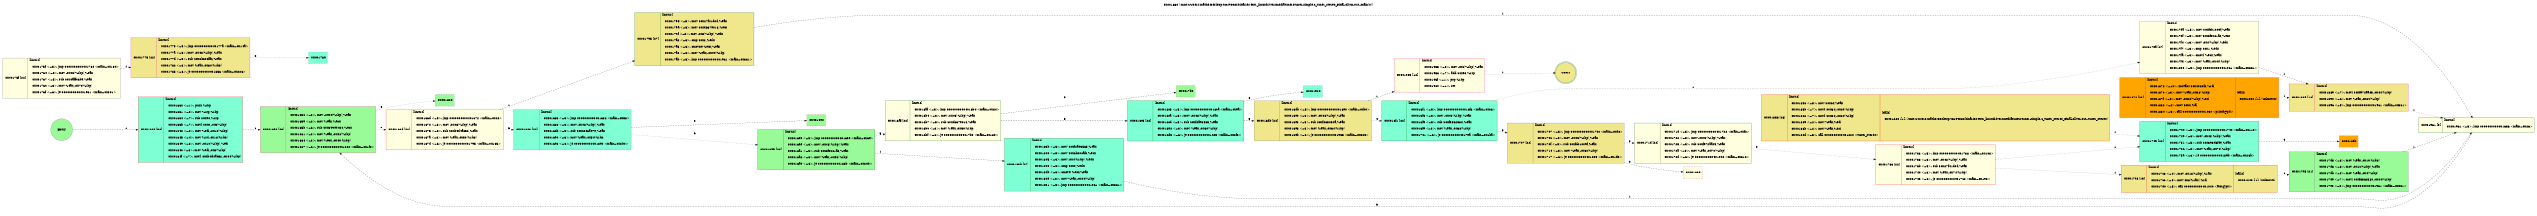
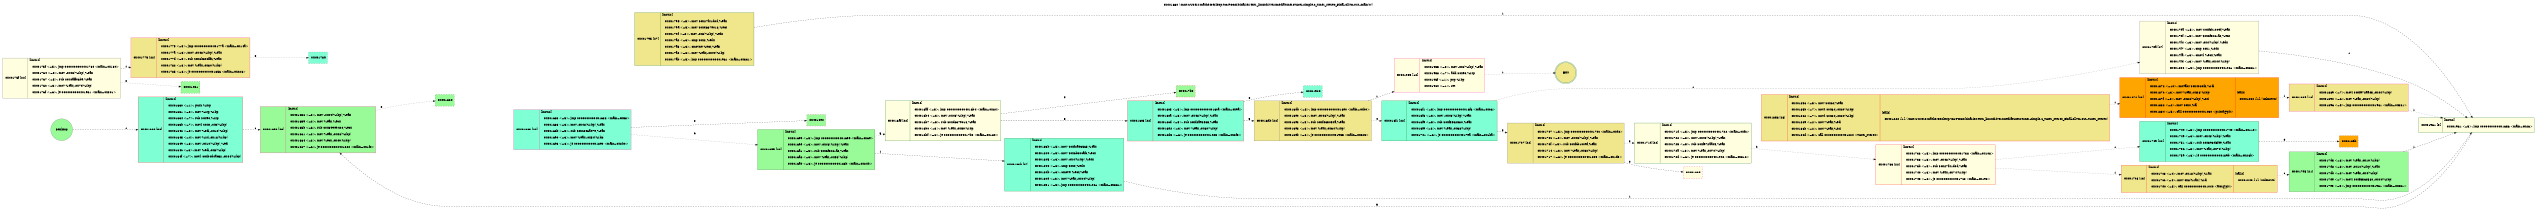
  digraph {
    label="0x401630 (/mnt/c/Users/mathe/Desktop/tcc/POCII/binaries/extr_linuxdriversmediatunerstuner-simple.c_tuner_stereo_Final-ollvm.out::main(0))"
    labelloc=t
    rankdir=LR
    node [color=darkgreen fillcolor=lightyellow shape=record style=filled]
    edge [style=dashed]
-   Entry [color=gray40 fillcolor=palegreen height=0.3 shape=circle width=0.3]
+   Entry [color=gray40 fillcolor=palegreen height=0.3 shape=circle width=0.3 label=Desktop]
    n2 [color=red fillcolor=aquamarine label="{\n     0x401630 [38]\l\n     | [instrs]\l\n     &nbsp;&nbsp;0x401630 \<+1\>: push %rbp\l\n     &nbsp;&nbsp;0x401631 \<+3\>: mov %rsp,%rbp\l\n     &nbsp;&nbsp;0x401634 \<+7\>: sub $0x90,%rsp\l\n     &nbsp;&nbsp;0x40163b \<+7\>: movl $0x0,-0xc(%rbp)\l\n     &nbsp;&nbsp;0x401642 \<+3\>: mov %edi,-0x10(%rbp)\l\n     &nbsp;&nbsp;0x401645 \<+4\>: mov %rsi,-0x18(%rbp)\l\n     &nbsp;&nbsp;0x401649 \<+3\>: mov -0x10(%rbp),%edi\l\n     &nbsp;&nbsp;0x40164c \<+3\>: mov %edi,-0x8(%rbp)\l\n     &nbsp;&nbsp;0x40164f \<+7\>: movl $0xb4d4ac52,-0x44(%rbp)\l\n  }"]
    n3 [color=deeppink fillcolor=palegreen label="{\n     0x401656 [23]\l\n     | [instrs]\l\n     &nbsp;&nbsp;0x401656 \<+3\>: mov -0x44(%rbp),%eax\l\n     &nbsp;&nbsp;0x401659 \<+2\>: mov %eax,%ecx\l\n     &nbsp;&nbsp;0x40165b \<+6\>: sub $0x899e9420,%ecx\l\n     &nbsp;&nbsp;0x401661 \<+3\>: mov %eax,-0x48(%rbp)\l\n     &nbsp;&nbsp;0x401664 \<+3\>: mov %ecx,-0x4c(%rbp)\l\n     &nbsp;&nbsp;0x401667 \<+6\>: je 0000000000401820 \<main+0x1f0\>\l\n  }"]
    n4 [fillcolor=palegreen label="{\n     0x401820\l\n  }" style="dashed,filled"]
-   n5 [color=red label="{\n     0x40166d [22]\l\n     | [instrs]\l\n     &nbsp;&nbsp;0x40166d \<+5\>: jmp 0000000000401672 \<main+0x42\>\l\n     &nbsp;&nbsp;0x401672 \<+3\>: mov -0x48(%rbp),%eax\l\n     &nbsp;&nbsp;0x401675 \<+5\>: sub $0xb4d4ac52,%eax\l\n     &nbsp;&nbsp;0x40167a \<+3\>: mov %eax,-0x50(%rbp)\l\n     &nbsp;&nbsp;0x40167d \<+6\>: je 0000000000401795 \<main+0x165\>\l\n  }"]
    n6 [fillcolor=khaki label="{\n     0x401795 [27]\l\n     | [instrs]\l\n     &nbsp;&nbsp;0x401795 \<+5\>: mov $0x27f41d0d,%eax\l\n     &nbsp;&nbsp;0x40179a \<+5\>: mov $0xd637e013,%ecx\l\n     &nbsp;&nbsp;0x40179f \<+3\>: mov -0x8(%rbp),%edx\l\n     &nbsp;&nbsp;0x4017a2 \<+3\>: cmp $0x2,%edx\l\n     &nbsp;&nbsp;0x4017a5 \<+3\>: cmovne %ecx,%eax\l\n     &nbsp;&nbsp;0x4017a8 \<+3\>: mov %eax,-0x44(%rbp)\l\n     &nbsp;&nbsp;0x4017ab \<+5\>: jmp 0000000000401961 \<main+0x331\>\l\n  }"]
    n7 [color=deeppink fillcolor=aquamarine label="{\n     0x401683 [22]\l\n     | [instrs]\l\n     &nbsp;&nbsp;0x401683 \<+5\>: jmp 0000000000401688 \<main+0x58\>\l\n     &nbsp;&nbsp;0x401688 \<+3\>: mov -0x48(%rbp),%eax\l\n     &nbsp;&nbsp;0x40168b \<+5\>: sub $0xc8e6a97e,%eax\l\n     &nbsp;&nbsp;0x401690 \<+3\>: mov %eax,-0x54(%rbp)\l\n     &nbsp;&nbsp;0x401693 \<+6\>: je 00000000004018e0 \<main+0x2b0\>\l\n  }"]
    n8 [label="{\n     0x401961 [5]\l\n     | [instrs]\l\n     &nbsp;&nbsp;0x401961 \<+5\>: jmp 0000000000401656 \<main+0x26\>\l\n  }"]
    n9 [color=deeppink fillcolor=palegreen label="{\n     0x4018e0\l\n  }" style="dashed,filled"]
    n10 [fillcolor=palegreen label="{\n     0x401699 [22]\l\n     | [instrs]\l\n     &nbsp;&nbsp;0x401699 \<+5\>: jmp 000000000040169e \<main+0x6e\>\l\n     &nbsp;&nbsp;0x40169e \<+3\>: mov -0x48(%rbp),%eax\l\n     &nbsp;&nbsp;0x4016a1 \<+5\>: sub $0xcf5081a2,%eax\l\n     &nbsp;&nbsp;0x4016a6 \<+3\>: mov %eax,-0x58(%rbp)\l\n     &nbsp;&nbsp;0x4016a9 \<+6\>: je 000000000040183b \<main+0x20b\>\l\n  }"]
-   Exit [fillcolor=khaki height=0.3 peripheries=2 shape=circle width=0.3 label=Users]
+   Exit [fillcolor=khaki height=0.3 peripheries=2 shape=circle width=0.3]
    n12 [fillcolor=aquamarine label="{\n     0x40183b [27]\l\n     | [instrs]\l\n     &nbsp;&nbsp;0x40183b \<+5\>: mov $0xf2a93565,%eax\l\n     &nbsp;&nbsp;0x401840 \<+5\>: mov $0x6b30cafc,%ecx\l\n     &nbsp;&nbsp;0x401845 \<+3\>: mov -0x4(%rbp),%edx\l\n     &nbsp;&nbsp;0x401848 \<+3\>: cmp $0x0,%edx\l\n     &nbsp;&nbsp;0x40184b \<+3\>: cmove %ecx,%eax\l\n     &nbsp;&nbsp;0x40184e \<+3\>: mov %eax,-0x44(%rbp)\l\n     &nbsp;&nbsp;0x401851 \<+5\>: jmp 0000000000401961 \<main+0x331\>\l\n  }"]
    n13 [label="{\n     0x4016af [22]\l\n     | [instrs]\l\n     &nbsp;&nbsp;0x4016af \<+5\>: jmp 00000000004016b4 \<main+0x84\>\l\n     &nbsp;&nbsp;0x4016b4 \<+3\>: mov -0x48(%rbp),%eax\l\n     &nbsp;&nbsp;0x4016b7 \<+5\>: sub $0xd637e013,%eax\l\n     &nbsp;&nbsp;0x4016bc \<+3\>: mov %eax,-0x5c(%rbp)\l\n     &nbsp;&nbsp;0x4016bf \<+6\>: je 00000000004017b0 \<main+0x180\>\l\n  }"]
    n14 [color=deeppink fillcolor=khaki label="{\n     0x401889 [18]\l\n     | [instrs]\l\n     &nbsp;&nbsp;0x401889 \<+7\>: movl $0xfe72aa45,-0x44(%rbp)\l\n     &nbsp;&nbsp;0x401890 \<+6\>: mov %eax,-0x84(%rbp)\l\n     &nbsp;&nbsp;0x401896 \<+5\>: jmp 0000000000401961 \<main+0x331\>\l\n  }"]
    n15 [color=red fillcolor=palegreen label="{\n     0x4017b0\l\n  }" style="dashed,filled"]
-   n16 [fillcolor=aquamarine label="{\n     0x4016c5 [22]\l\n     | [instrs]\l\n     &nbsp;&nbsp;0x4016c5 \<+5\>: jmp 00000000004016ca \<main+0x9a\>\l\n     &nbsp;&nbsp;0x4016ca \<+3\>: mov -0x48(%rbp),%eax\l\n     &nbsp;&nbsp;0x4016cd \<+5\>: sub $0xf2a93565,%eax\l\n     &nbsp;&nbsp;0x4016d2 \<+3\>: mov %eax,-0x60(%rbp)\l\n     &nbsp;&nbsp;0x4016d5 \<+6\>: je 0000000000401925 \<main+0x2f5\>\l\n  }"]
+   n16 [color=red fillcolor=aquamarine label="{\n     0x4016c5 [22]\l\n     | [instrs]\l\n     &nbsp;&nbsp;0x4016c5 \<+5\>: jmp 00000000004016ca \<main+0x9a\>\l\n     &nbsp;&nbsp;0x4016ca \<+3\>: mov -0x48(%rbp),%eax\l\n     &nbsp;&nbsp;0x4016cd \<+5\>: sub $0xf2a93565,%eax\l\n     &nbsp;&nbsp;0x4016d2 \<+3\>: mov %eax,-0x60(%rbp)\l\n     &nbsp;&nbsp;0x4016d5 \<+6\>: je 0000000000401925 \<main+0x2f5\>\l\n  }"]
    n17 [color=red fillcolor=orange label="{\n     0x401872 [23]\l\n     | [instrs]\l\n     &nbsp;&nbsp;0x401872 \<+10\>: movabs $0x4020f2,%rdi\l\n     &nbsp;&nbsp;0x40187c \<+3\>: mov %eax,-0x28(%rbp)\l\n     &nbsp;&nbsp;0x40187f \<+3\>: mov -0x28(%rbp),%esi\l\n     &nbsp;&nbsp;0x401882 \<+2\>: mov $0x0,%al\l\n     &nbsp;&nbsp;0x401884 \<+5\>: call 0000000000401030 \<printf@plt\>\l\n     | [calls]\l\n     &nbsp;&nbsp;0x401030 \{1\} (unknown)\l\n  }"]
    n18 [fillcolor=aquamarine label="{\n     0x401925\l\n  }" style="dashed,filled"]
    n19 [color=gray40 fillcolor=khaki label="{\n     0x4016db [22]\l\n     | [instrs]\l\n     &nbsp;&nbsp;0x4016db \<+5\>: jmp 00000000004016e0 \<main+0xb0\>\l\n     &nbsp;&nbsp;0x4016e0 \<+3\>: mov -0x48(%rbp),%eax\l\n     &nbsp;&nbsp;0x4016e3 \<+5\>: sub $0xf435054a,%eax\l\n     &nbsp;&nbsp;0x4016e8 \<+3\>: mov %eax,-0x64(%rbp)\l\n     &nbsp;&nbsp;0x4016eb \<+6\>: je 0000000000401955 \<main+0x325\>\l\n  }"]
    n20 [color=gray40 fillcolor=aquamarine label="{\n     0x40178b\l\n  }" style="dashed,filled"]
    n21 [color=deeppink label="{\n     0x401955 [12]\l\n     | [instrs]\l\n     &nbsp;&nbsp;0x401955 \<+3\>: mov -0xc(%rbp),%eax\l\n     &nbsp;&nbsp;0x401958 \<+7\>: add $0x90,%rsp\l\n     &nbsp;&nbsp;0x40195f \<+1\>: pop %rbp\l\n     &nbsp;&nbsp;0x401960 \<+1\>: ret\l\n  }"]
    n22 [fillcolor=aquamarine label="{\n     0x4016f1 [22]\l\n     | [instrs]\l\n     &nbsp;&nbsp;0x4016f1 \<+5\>: jmp 00000000004016f6 \<main+0xc6\>\l\n     &nbsp;&nbsp;0x4016f6 \<+3\>: mov -0x48(%rbp),%eax\l\n     &nbsp;&nbsp;0x4016f9 \<+5\>: sub $0xf5562580,%eax\l\n     &nbsp;&nbsp;0x4016fe \<+3\>: mov %eax,-0x68(%rbp)\l\n     &nbsp;&nbsp;0x401701 \<+6\>: je 00000000004017ea \<main+0x1ba\>\l\n  }"]
    n23 [color=red fillcolor=khaki label="{\n     0x401856 [28]\l\n     | [instrs]\l\n     &nbsp;&nbsp;0x401856 \<+5\>: mov $0x64,%eax\l\n     &nbsp;&nbsp;0x40185b \<+7\>: movl $0x64,-0x20(%rbp)\l\n     &nbsp;&nbsp;0x401862 \<+7\>: movl $0x64,-0x24(%rbp)\l\n     &nbsp;&nbsp;0x401869 \<+2\>: mov %eax,%edi\l\n     &nbsp;&nbsp;0x40186b \<+2\>: mov %eax,%esi\l\n     &nbsp;&nbsp;0x40186d \<+5\>: call 0000000000401220 \<tuner_stereo\>\l\n     | [calls]\l\n     &nbsp;&nbsp;0x401220 \{1\} (/mnt/c/Users/mathe/Desktop/tcc/POCII/binaries/extr_linuxdriversmediatunerstuner-simple.c_tuner_stereo_Final-ollvm.out::tuner_stereo)\l\n  }"]
    n24 [color=gray40 label="{\n     0x4017ea [27]\l\n     | [instrs]\l\n     &nbsp;&nbsp;0x4017ea \<+5\>: mov $0xfcb1009f,%eax\l\n     &nbsp;&nbsp;0x4017ef \<+5\>: mov $0xcf5081a2,%ecx\l\n     &nbsp;&nbsp;0x4017f4 \<+3\>: mov -0x4(%rbp),%edx\l\n     &nbsp;&nbsp;0x4017f7 \<+3\>: cmp $0x1,%edx\l\n     &nbsp;&nbsp;0x4017fa \<+3\>: cmovl %ecx,%eax\l\n     &nbsp;&nbsp;0x4017fd \<+3\>: mov %eax,-0x44(%rbp)\l\n     &nbsp;&nbsp;0x401800 \<+5\>: jmp 0000000000401961 \<main+0x331\>\l\n  }"]
    n25 [color=gray40 fillcolor=khaki label="{\n     0x401707 [22]\l\n     | [instrs]\l\n     &nbsp;&nbsp;0x401707 \<+5\>: jmp 000000000040170c \<main+0xdc\>\l\n     &nbsp;&nbsp;0x40170c \<+3\>: mov -0x48(%rbp),%eax\l\n     &nbsp;&nbsp;0x40170f \<+5\>: sub $0xfcb1009f,%eax\l\n     &nbsp;&nbsp;0x401714 \<+3\>: mov %eax,-0x6c(%rbp)\l\n     &nbsp;&nbsp;0x401717 \<+6\>: je 0000000000401805 \<main+0x1d5\>\l\n  }"]
    n26 [color=deeppink fillcolor=khaki label="{\n     0x401775 [22]\l\n     | [instrs]\l\n     &nbsp;&nbsp;0x401775 \<+5\>: jmp 000000000040177a \<main+0x14a\>\l\n     &nbsp;&nbsp;0x40177a \<+3\>: mov -0x48(%rbp),%eax\l\n     &nbsp;&nbsp;0x40177d \<+5\>: sub $0x6b30cafc,%eax\l\n     &nbsp;&nbsp;0x401782 \<+3\>: mov %eax,-0x80(%rbp)\l\n     &nbsp;&nbsp;0x401785 \<+6\>: je 0000000000401856 \<main+0x226\>\l\n  }"]
    n27 [color=red label="{\n     0x401805\l\n  }" style="dashed,filled"]
    n28 [label="{\n     0x40171d [22]\l\n     | [instrs]\l\n     &nbsp;&nbsp;0x40171d \<+5\>: jmp 0000000000401722 \<main+0xf2\>\l\n     &nbsp;&nbsp;0x401722 \<+3\>: mov -0x48(%rbp),%eax\l\n     &nbsp;&nbsp;0x401725 \<+5\>: sub $0xfe72aa45,%eax\l\n     &nbsp;&nbsp;0x40172a \<+3\>: mov %eax,-0x70(%rbp)\l\n     &nbsp;&nbsp;0x40172d \<+6\>: je 0000000000401942 \<main+0x312\>\l\n  }"]
+   n29 [fillcolor=palegreen label="{\n     0x401931\l\n  }" style="dashed,filled"]
    n30 [color=red label="{\n     0x401733 [22]\l\n     | [instrs]\l\n     &nbsp;&nbsp;0x401733 \<+5\>: jmp 0000000000401738 \<main+0x108\>\l\n     &nbsp;&nbsp;0x401738 \<+3\>: mov -0x48(%rbp),%eax\l\n     &nbsp;&nbsp;0x40173b \<+5\>: sub $0x27f41d0d,%eax\l\n     &nbsp;&nbsp;0x401740 \<+3\>: mov %eax,-0x74(%rbp)\l\n     &nbsp;&nbsp;0x401743 \<+6\>: je 00000000004017c8 \<main+0x198\>\l\n  }"]
    n31 [color=gray40 label="{\n     0x40175f [22]\l\n     | [instrs]\l\n     &nbsp;&nbsp;0x40175f \<+5\>: jmp 0000000000401764 \<main+0x134\>\l\n     &nbsp;&nbsp;0x401764 \<+3\>: mov -0x48(%rbp),%eax\l\n     &nbsp;&nbsp;0x401767 \<+5\>: sub $0x4aff06b9,%eax\l\n     &nbsp;&nbsp;0x40176c \<+3\>: mov %eax,-0x7c(%rbp)\l\n     &nbsp;&nbsp;0x40176f \<+6\>: je 0000000000401931 \<main+0x301\>\l\n  }"]
    n32 [color=red fillcolor=khaki label="{\n     0x4017c8 [13]\l\n     | [instrs]\l\n     &nbsp;&nbsp;0x4017c8 \<+4\>: mov -0x18(%rbp),%rax\l\n     &nbsp;&nbsp;0x4017cc \<+4\>: mov 0x8(%rax),%rdi\l\n     &nbsp;&nbsp;0x4017d0 \<+5\>: call 0000000000401040 \<atoi@plt\>\l\n     | [calls]\l\n     &nbsp;&nbsp;0x401040 \{1\} (unknown)\l\n  }"]
    n33 [fillcolor=aquamarine label="{\n     0x401749 [22]\l\n     | [instrs]\l\n     &nbsp;&nbsp;0x401749 \<+5\>: jmp 000000000040174e \<main+0x11e\>\l\n     &nbsp;&nbsp;0x40174e \<+3\>: mov -0x48(%rbp),%eax\l\n     &nbsp;&nbsp;0x401751 \<+5\>: sub $0x398d6fee,%eax\l\n     &nbsp;&nbsp;0x401756 \<+3\>: mov %eax,-0x78(%rbp)\l\n     &nbsp;&nbsp;0x401759 \<+6\>: je 000000000040189b \<main+0x26b\>\l\n  }"]
    n34 [color=gray40 fillcolor=orange label="{\n     0x40189b\l\n  }" style="dashed,filled"]
    n35 [color=gray40 fillcolor=palegreen label="{\n     0x4017d5 [21]\l\n     | [instrs]\l\n     &nbsp;&nbsp;0x4017d5 \<+3\>: mov %eax,-0x1c(%rbp)\l\n     &nbsp;&nbsp;0x4017d8 \<+3\>: mov -0x1c(%rbp),%eax\l\n     &nbsp;&nbsp;0x4017db \<+3\>: mov %eax,-0x4(%rbp)\l\n     &nbsp;&nbsp;0x4017de \<+7\>: movl $0xf5562580,-0x44(%rbp)\l\n     &nbsp;&nbsp;0x4017e5 \<+5\>: jmp 0000000000401961 \<main+0x331\>\l\n  }"]
    Entry -> n2 [label=" 1"]
    n2 -> n3 [label=" 1"]
    n3 -> n4 [label=" 0" style=dotted]
-   n3 -> n5 [label=" 7" style=dotted]
-   n5 -> n6 [label=" 1"]
-   n5 -> n7 [label=" 6" style=dotted]
    n6 -> n8 [label=" 1"]
    n7 -> n9 [label=" 0"]
    n7 -> n10 [label=" 6" style=dotted]
    n8 -> n3 [label=" 6"]
    n10 -> n12 [label=" 1"]
    n10 -> n13 [label=" 5" style=dotted]
    n12 -> n8 [label=" 1"]
    n13 -> n15 [label=" 0"]
    n13 -> n16 [label=" 5"]
    n14 -> n8 [label=" 1" style=dotted]
    n16 -> n18 [label=" 0"]
    n16 -> n19 [label=" 5"]
    n17 -> n14 [label=" 1" style=dotted]
    n19 -> n21 [label=" 1"]
    n19 -> n22 [label=" 4" style=dotted]
    n21 -> Exit [label=" 1" style=dotted]
    n22 -> n24 [label=" 1" style=dotted]
    n22 -> n25 [label=" 3"]
-   n23 -> n33 [label=" 1" style=dotted]
-   n24 -> n14 [label=" 1"]
+   n23 -> n17 [label=" 1" style=dotted]
+   n24 -> n8 [label=" 1"]
    n25 -> n27 [label=" 0"]
    n25 -> n28 [label=" 3" style=dotted]
    n26 -> n20 [label=" 0" style=dotted]
    n28 -> n30 [label=" 2" style=dotted]
    n30 -> n32 [label=" 1" style=dotted]
    n30 -> n33 [label=" 1" style=dotted]
    n31 -> n26 [label=" 1"]
+   n31 -> n29 [label=" 0" style=dotted]
    n32 -> n35 [label=" 1" style=dotted]
    n33 -> n34 [label=" 0"]
    n35 -> n8 [label=" 1"]
  }
